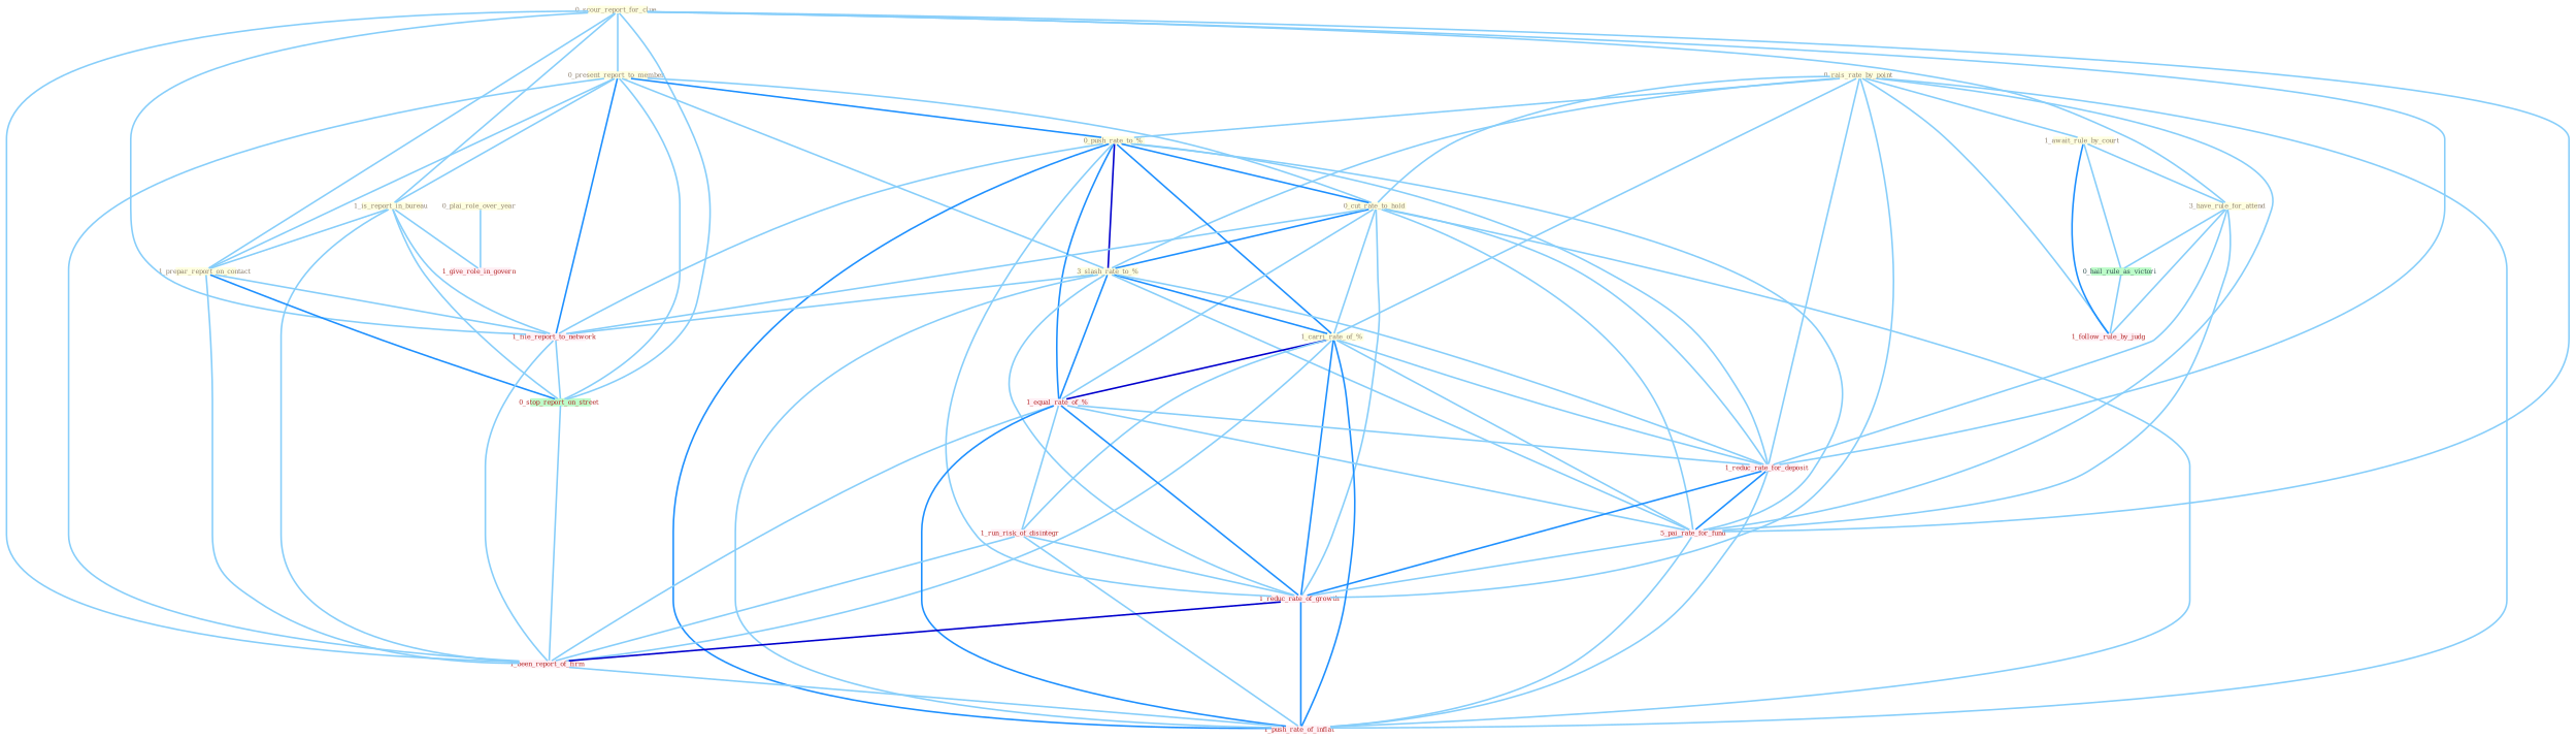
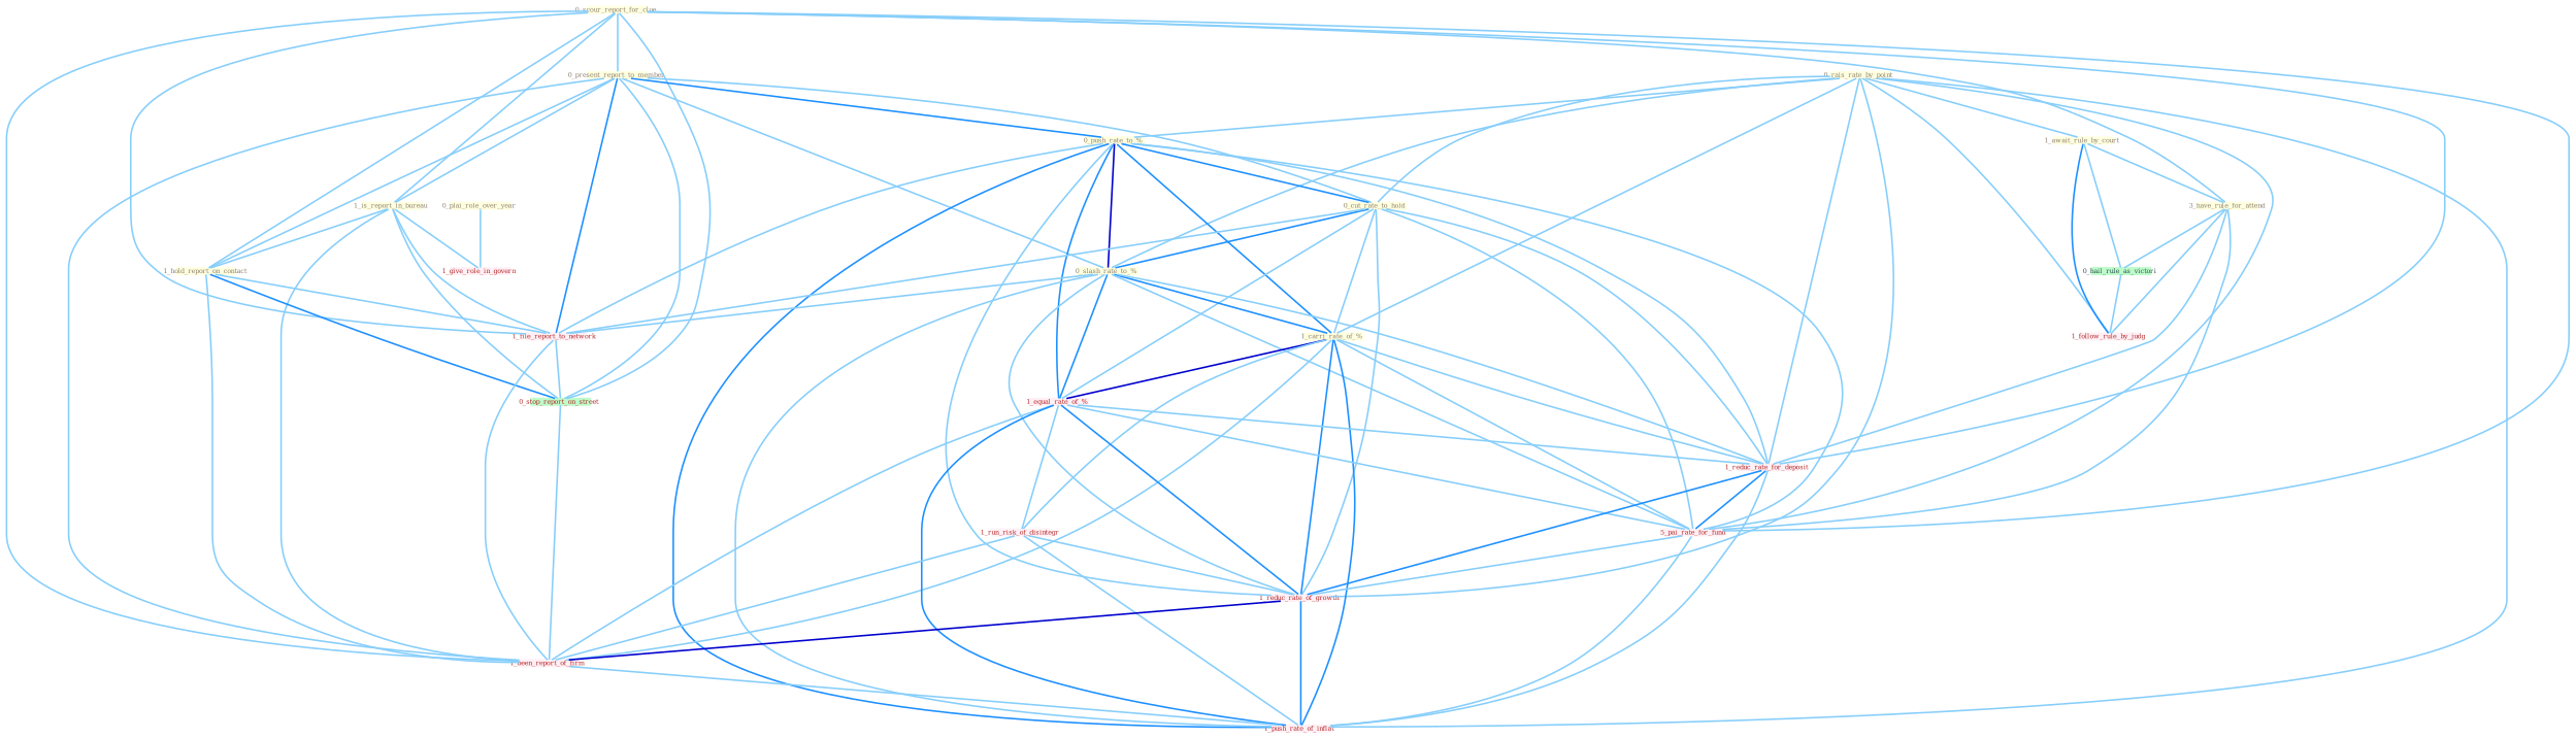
  graph {
    node [color="#ffffe0" fixedsize=true fontcolor="#8b7d6b" fontsize=4 shape=polygon style=filled]
    edge [color="#87cefa" w=1]
    "0_scour_report_for_clue " [height=.06 width=.5]
    "0_present_report_to_member " [height=.06 width=.5]
    "0_rais_rate_by_point " [height=.06 width=.5]
    "0_plai_role_over_year " [height=.06 width=.5]
    "0_push_rate_to_% " [height=.06 width=.5]
    "0_cut_rate_to_hold " [height=.06 width=.5]
    "1_await_rule_by_court " [height=.06 width=.5]
-   "0_slash_rate_to_% " [height=.06 width=.5 label="3_slash_rate_to_%"]
+   "0_slash_rate_to_% " [height=.06 width=.5]
    "1_is_report_in_bureau " [height=.06 width=.5]
    n10 [height=.06 label="3_have_rule_for_attend" width=.5]
    "1_carri_rate_of_% " [height=.06 width=.5]
-   "1_prepar_report_on_contact " [height=.06 width=.5]
+   "1_prepar_report_on_contact " [height=.06 width=.5 label="1_hold_report_on_contact"]
    "1_file_report_to_network " [color="#fff0f5" fontcolor="#b22222" height=.06 width=.5]
    "1_equal_rate_of_% " [color="#fff0f5" fontcolor="#b22222" height=.06 width=.5]
    "1_reduc_rate_for_deposit " [color="#fff0f5" fontcolor="#b22222" height=.06 width=.5]
    "1_give_role_in_govern " [color="#fff0f5" fontcolor="#b22222" height=.06 width=.5]
    n17 [color="#fff0f5" fontcolor="#b22222" height=.06 label="5_pai_rate_for_fund" width=.5]
    "1_run_risk_of_disintegr " [color="#fff0f5" fontcolor="#b22222" height=.06 width=.5]
    "1_follow_rule_by_judg " [color="#fff0f5" fontcolor="#b22222" height=.06 width=.5]
    "1_reduc_rate_of_growth " [color="#fff0f5" fontcolor="#b22222" height=.06 width=.5]
    "1_been_report_of_firm " [color="#fff0f5" fontcolor="#b22222" height=.06 width=.5]
    "1_push_rate_of_inflat " [color="#fff0f5" fontcolor="#b22222" height=.06 width=.5]
    "0_stop_report_on_street " [color="#BDFCC9" fontcolor="#b22222" height=.06 width=.5]
    "0_hail_rule_as_victori " [color="#BDFCC9" fontcolor="#2f4f4f" height=.06 width=.5]
    subgraph sub_1 {
      "0_scour_report_for_clue "
      "0_present_report_to_member "
      "0_rais_rate_by_point "
      "0_plai_role_over_year "
      "0_push_rate_to_% "
      "0_cut_rate_to_hold "
      "1_await_rule_by_court "
      "0_slash_rate_to_% "
      "1_is_report_in_bureau "
      n10
      "1_carri_rate_of_% "
      "1_prepar_report_on_contact "
    }
    subgraph sub_2 {
      "1_file_report_to_network "
      "1_equal_rate_of_% "
      "1_reduc_rate_for_deposit "
      "1_give_role_in_govern "
      n17
      "1_run_risk_of_disintegr "
      "1_follow_rule_by_judg "
      "1_reduc_rate_of_growth "
      "1_been_report_of_firm "
      "1_push_rate_of_inflat "
    }
    "0_scour_report_for_clue " -- "0_present_report_to_member "
    "0_scour_report_for_clue " -- "1_is_report_in_bureau "
    "0_scour_report_for_clue " -- n10
    "0_scour_report_for_clue " -- "1_prepar_report_on_contact "
    "0_scour_report_for_clue " -- "1_file_report_to_network "
    "0_scour_report_for_clue " -- "1_reduc_rate_for_deposit "
    "0_scour_report_for_clue " -- n17
    "0_scour_report_for_clue " -- "1_been_report_of_firm "
    "0_scour_report_for_clue " -- "0_stop_report_on_street "
    "0_present_report_to_member " -- "0_push_rate_to_% " [color="#1e90ff"]
    "0_present_report_to_member " -- "0_cut_rate_to_hold "
    "0_present_report_to_member " -- "0_slash_rate_to_% "
    "0_present_report_to_member " -- "1_is_report_in_bureau "
    "0_present_report_to_member " -- "1_prepar_report_on_contact "
    "0_present_report_to_member " -- "1_file_report_to_network " [color="#1e90ff" w=2]
    "0_present_report_to_member " -- "1_been_report_of_firm "
    "0_present_report_to_member " -- "0_stop_report_on_street "
    "0_rais_rate_by_point " -- "0_push_rate_to_% "
    "0_rais_rate_by_point " -- "0_cut_rate_to_hold "
    "0_rais_rate_by_point " -- "1_await_rule_by_court "
    "0_rais_rate_by_point " -- "0_slash_rate_to_% "
    "0_rais_rate_by_point " -- "1_carri_rate_of_% "
    "0_rais_rate_by_point " -- "1_reduc_rate_for_deposit "
    "0_rais_rate_by_point " -- n17
    "0_rais_rate_by_point " -- "1_follow_rule_by_judg "
    "0_rais_rate_by_point " -- "1_reduc_rate_of_growth "
    "0_rais_rate_by_point " -- "1_push_rate_of_inflat "
    "0_plai_role_over_year " -- "1_give_role_in_govern "
    "0_push_rate_to_% " -- "0_cut_rate_to_hold " [color="#1e90ff" w=2]
    "0_push_rate_to_% " -- "0_slash_rate_to_% " [color="#0000cd" w=3]
    "0_push_rate_to_% " -- "1_carri_rate_of_% " [color="#1e90ff" w=2]
    "0_push_rate_to_% " -- "1_file_report_to_network "
    "0_push_rate_to_% " -- "1_equal_rate_of_% " [color="#1e90ff" w=2]
    "0_push_rate_to_% " -- "1_reduc_rate_for_deposit "
    "0_push_rate_to_% " -- n17
    "0_push_rate_to_% " -- "1_reduc_rate_of_growth "
    "0_push_rate_to_% " -- "1_push_rate_of_inflat " [color="#1e90ff" w=2]
    "0_cut_rate_to_hold " -- "0_slash_rate_to_% " [color="#1e90ff" w=2]
    "0_cut_rate_to_hold " -- "1_carri_rate_of_% "
    "0_cut_rate_to_hold " -- "1_file_report_to_network "
    "0_cut_rate_to_hold " -- "1_equal_rate_of_% "
    "0_cut_rate_to_hold " -- "1_reduc_rate_for_deposit "
    "0_cut_rate_to_hold " -- n17
    "0_cut_rate_to_hold " -- "1_reduc_rate_of_growth "
-   "0_cut_rate_to_hold " -- "1_push_rate_of_inflat "
    "1_await_rule_by_court " -- n10
    "1_await_rule_by_court " -- "1_follow_rule_by_judg " [color="#1e90ff" w=2]
    "1_await_rule_by_court " -- "0_hail_rule_as_victori "
    "0_slash_rate_to_% " -- "1_carri_rate_of_% " [color="#1e90ff" w=2]
    "0_slash_rate_to_% " -- "1_file_report_to_network "
    "0_slash_rate_to_% " -- "1_equal_rate_of_% " [color="#1e90ff" w=2]
    "0_slash_rate_to_% " -- "1_reduc_rate_for_deposit "
    "0_slash_rate_to_% " -- n17
    "0_slash_rate_to_% " -- "1_reduc_rate_of_growth "
    "0_slash_rate_to_% " -- "1_push_rate_of_inflat "
    "1_is_report_in_bureau " -- "1_prepar_report_on_contact "
    "1_is_report_in_bureau " -- "1_file_report_to_network "
    "1_is_report_in_bureau " -- "1_give_role_in_govern "
    "1_is_report_in_bureau " -- "1_been_report_of_firm "
    "1_is_report_in_bureau " -- "0_stop_report_on_street "
    n10 -- "1_reduc_rate_for_deposit "
    n10 -- n17
    n10 -- "1_follow_rule_by_judg "
    n10 -- "0_hail_rule_as_victori "
    "1_carri_rate_of_% " -- "1_equal_rate_of_% " [color="#0000cd" w=3]
    "1_carri_rate_of_% " -- "1_reduc_rate_for_deposit "
    "1_carri_rate_of_% " -- n17
    "1_carri_rate_of_% " -- "1_run_risk_of_disintegr "
    "1_carri_rate_of_% " -- "1_reduc_rate_of_growth " [color="#1e90ff" w=2]
    "1_carri_rate_of_% " -- "1_been_report_of_firm "
    "1_carri_rate_of_% " -- "1_push_rate_of_inflat " [color="#1e90ff" w=2]
    "1_prepar_report_on_contact " -- "1_file_report_to_network "
    "1_prepar_report_on_contact " -- "1_been_report_of_firm "
    "1_prepar_report_on_contact " -- "0_stop_report_on_street " [color="#1e90ff" w=2]
    "1_file_report_to_network " -- "1_been_report_of_firm "
    "1_file_report_to_network " -- "0_stop_report_on_street "
    "1_equal_rate_of_% " -- "1_reduc_rate_for_deposit "
    "1_equal_rate_of_% " -- n17
    "1_equal_rate_of_% " -- "1_run_risk_of_disintegr "
    "1_equal_rate_of_% " -- "1_reduc_rate_of_growth " [color="#1e90ff" w=2]
    "1_equal_rate_of_% " -- "1_been_report_of_firm "
    "1_equal_rate_of_% " -- "1_push_rate_of_inflat " [color="#1e90ff" w=2]
    "1_reduc_rate_for_deposit " -- n17 [color="#1e90ff" w=2]
    "1_reduc_rate_for_deposit " -- "1_reduc_rate_of_growth " [color="#1e90ff" w=2]
    "1_reduc_rate_for_deposit " -- "1_push_rate_of_inflat "
    n17 -- "1_reduc_rate_of_growth "
    n17 -- "1_push_rate_of_inflat "
    "1_run_risk_of_disintegr " -- "1_reduc_rate_of_growth "
    "1_run_risk_of_disintegr " -- "1_been_report_of_firm "
    "1_run_risk_of_disintegr " -- "1_push_rate_of_inflat "
    "1_reduc_rate_of_growth " -- "1_been_report_of_firm " [color="#0000cd"]
    "1_reduc_rate_of_growth " -- "1_push_rate_of_inflat " [color="#1e90ff" w=2]
    "1_been_report_of_firm " -- "1_push_rate_of_inflat "
    "0_stop_report_on_street " -- "1_been_report_of_firm "
    "0_hail_rule_as_victori " -- "1_follow_rule_by_judg "
  }
